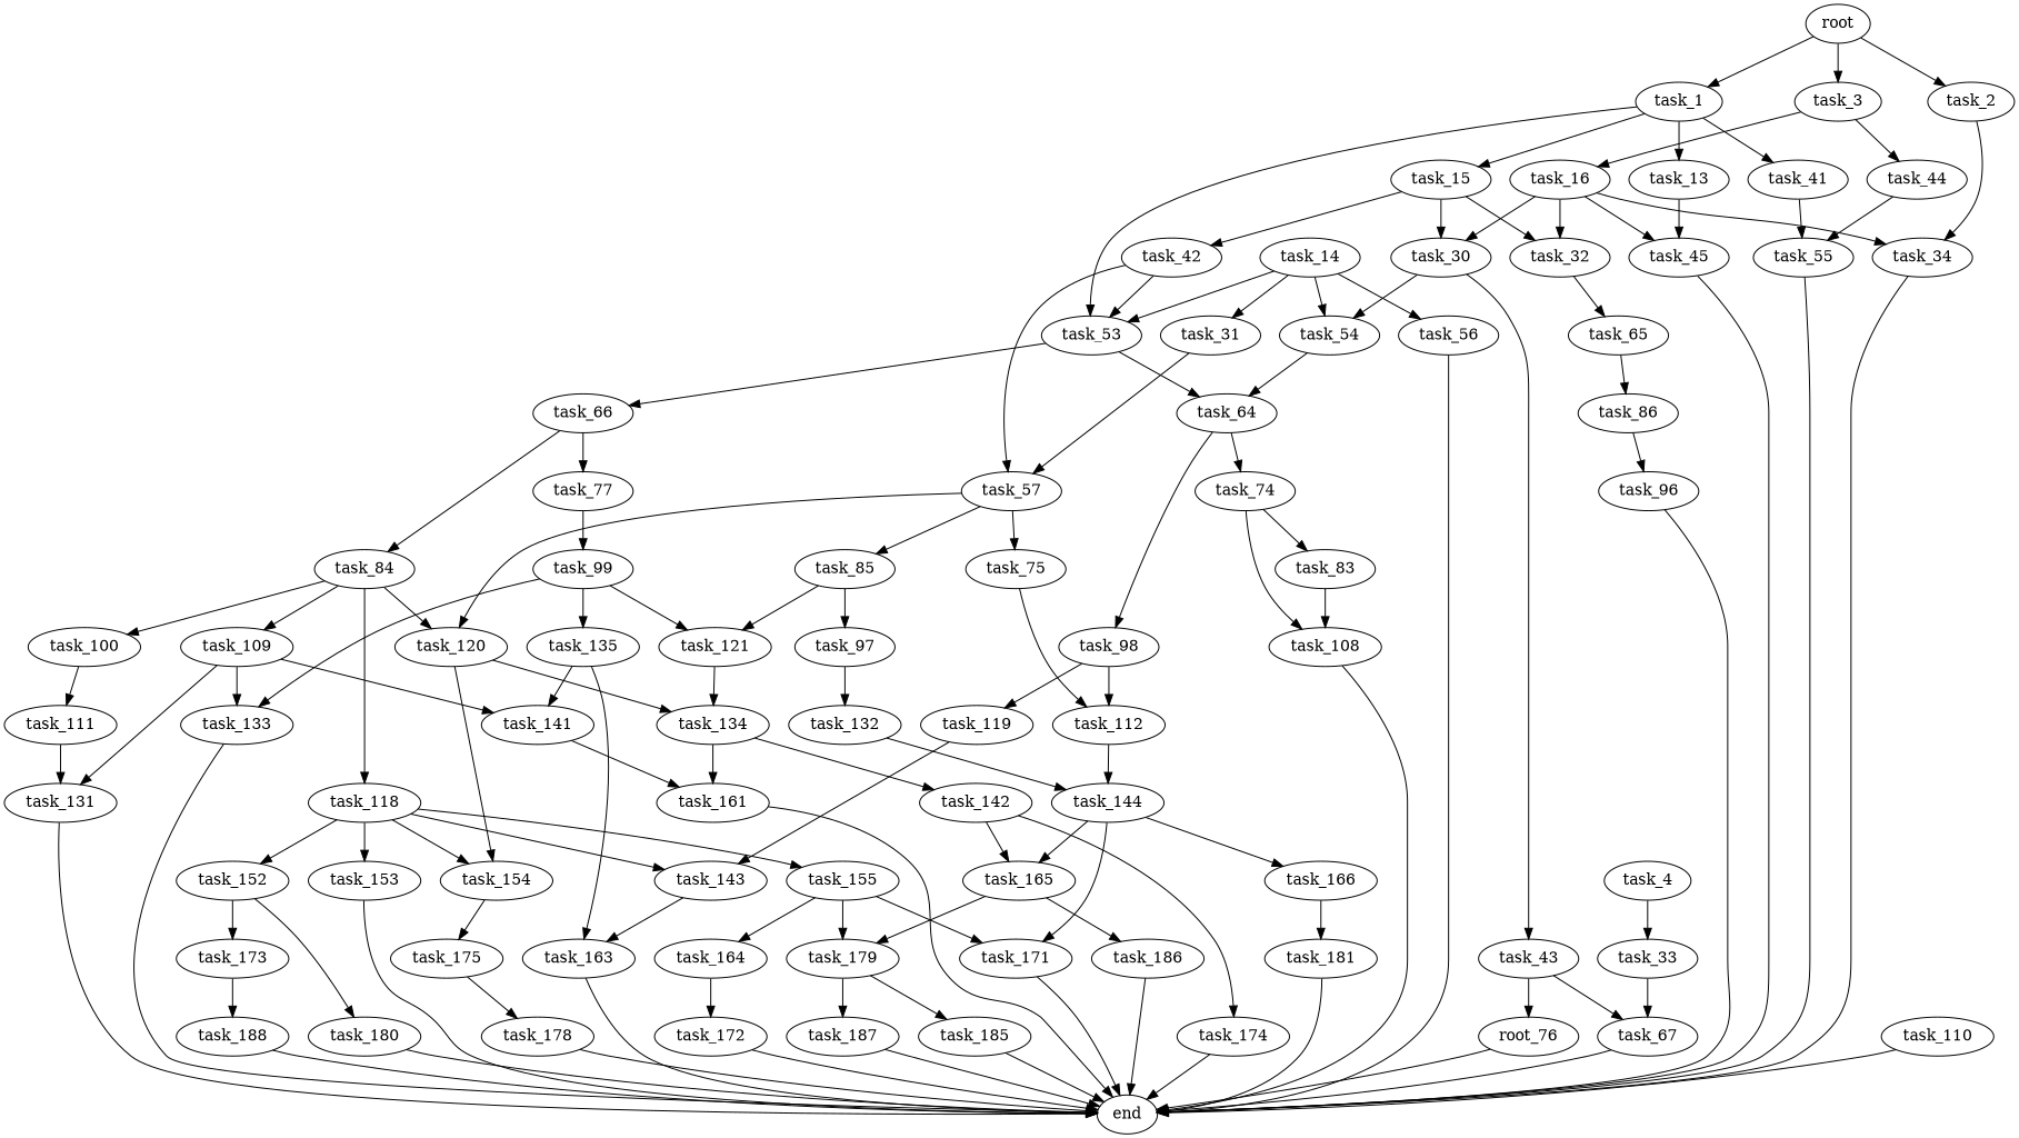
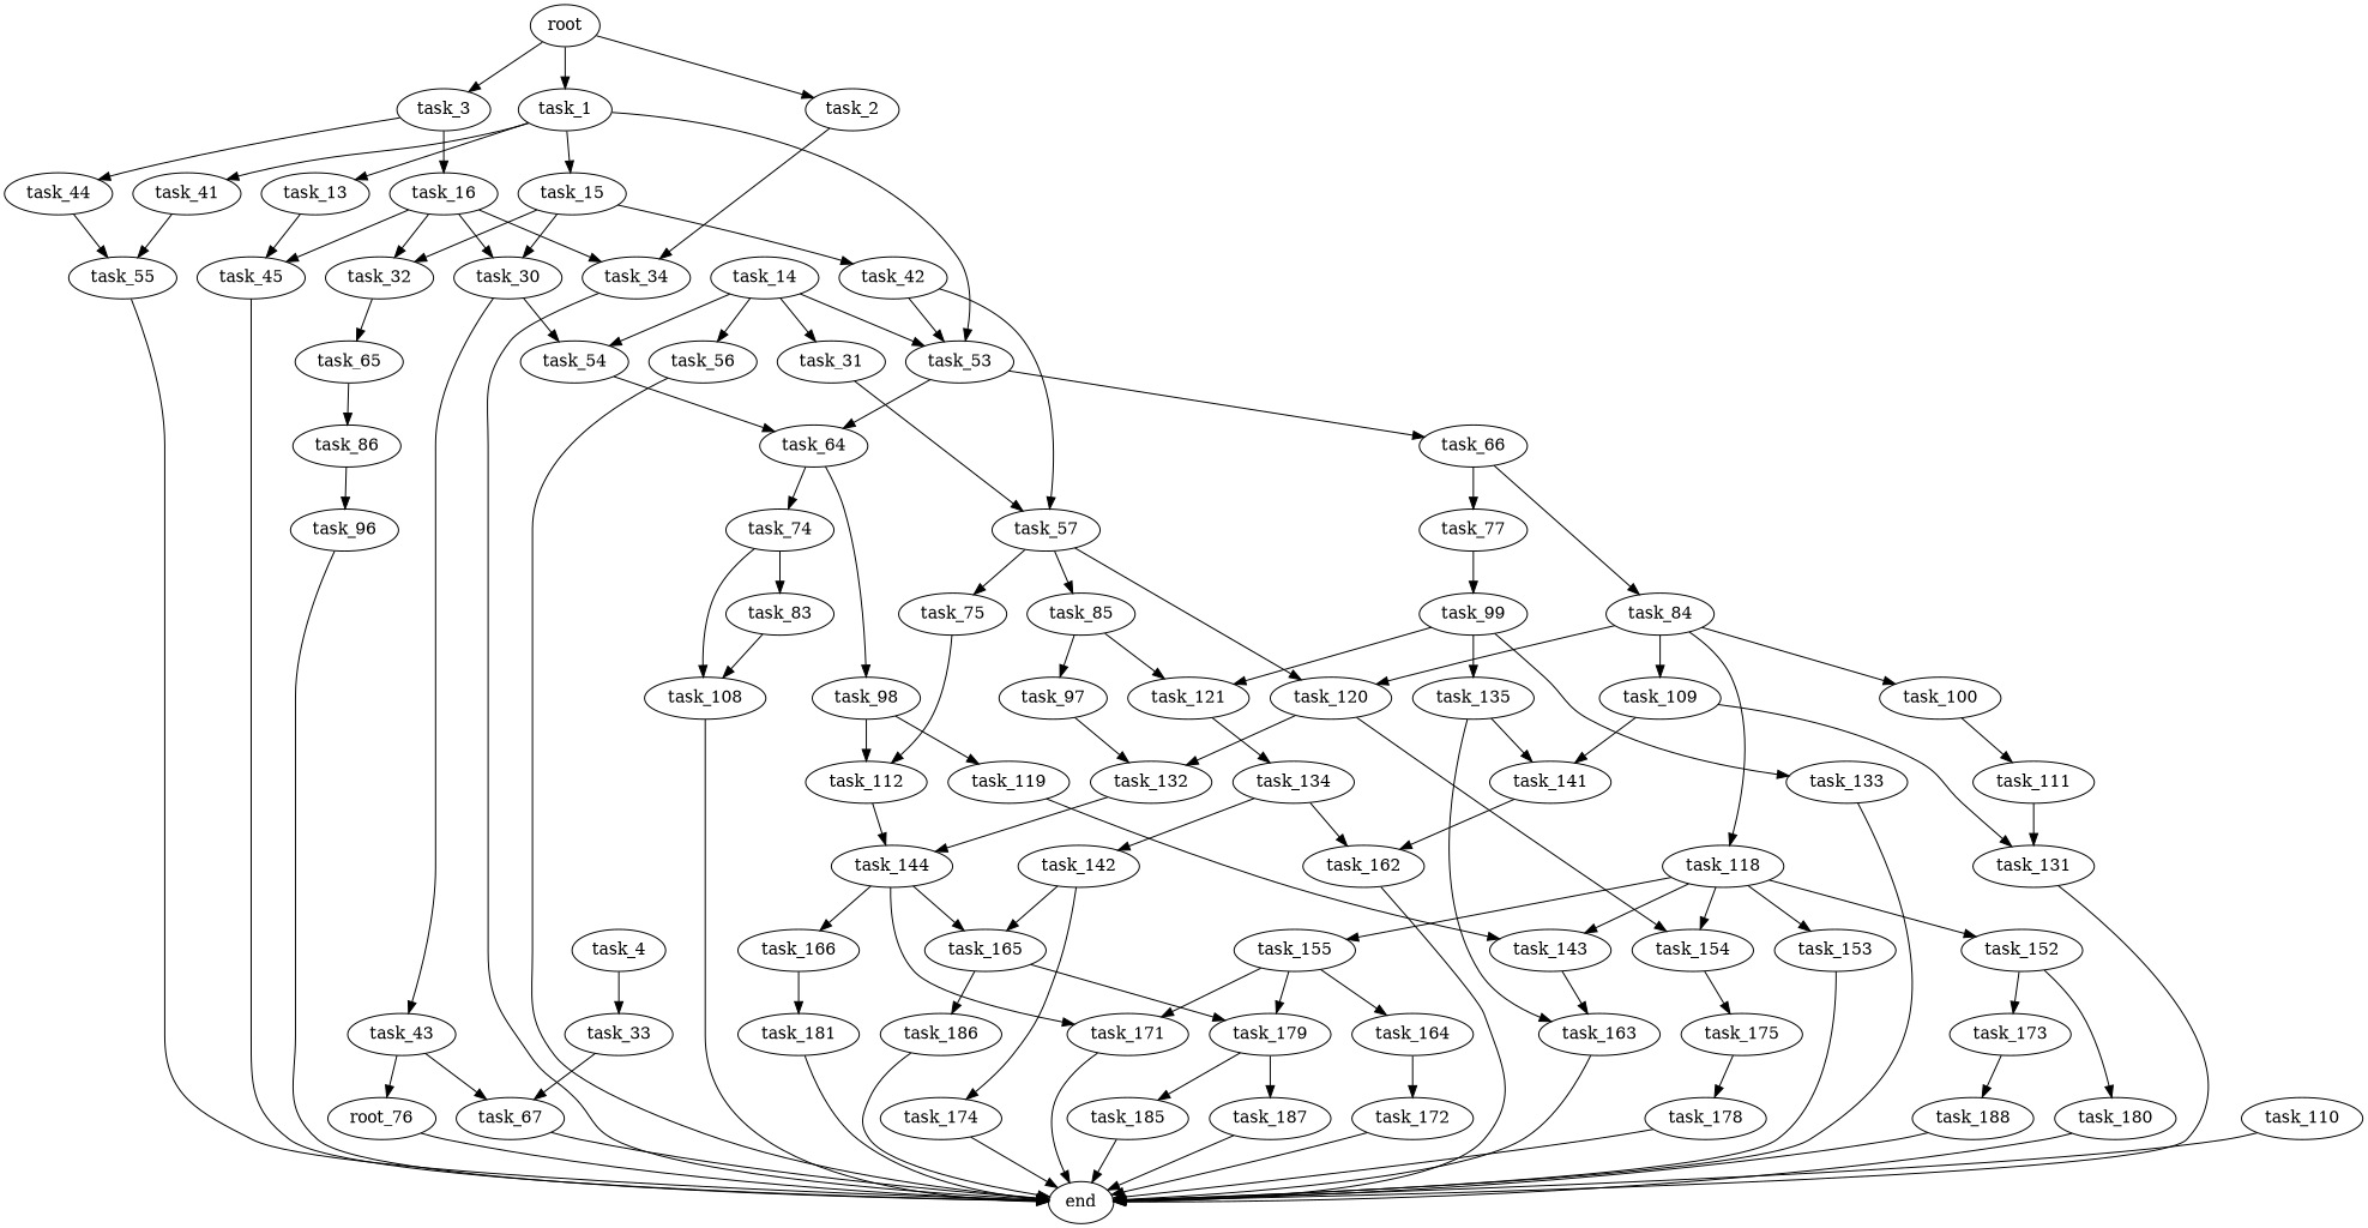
  digraph {
    root
    task_1
    task_2
    task_3
    task_13
    task_15
    task_41
    task_53
    task_34
    task_16
    task_44
    task_4
    task_33
    task_45
    task_14
    task_31
    task_54
    task_56
    task_30
    task_32
    task_42
    task_55
    end
    task_67
    task_57
    task_64
    task_66
    task_43
    task_65
    n30 [label=root_76]
    task_75
    task_85
    task_120
    task_86
    task_74
    task_98
    task_77
    task_84
    task_112
    task_97
    task_121
    task_83
    task_108
    task_119
    task_96
    task_99
    task_100
    task_109
    task_118
    task_144
    task_133
    task_135
    task_110
    task_111
    task_131
    task_141
    task_143
    task_152
    task_153
    task_154
    task_155
    task_134
    task_132
    task_163
-   task_162 [label=task_161]
+   task_162
    task_165
    task_166
    task_171
    task_173
    task_180
    task_175
    task_164
    task_179
    task_142
    task_174
    task_186
    task_181
    task_188
    task_178
    task_172
    task_185
    task_187
    root -> task_1
    root -> task_2
    root -> task_3
    task_1 -> task_13
    task_1 -> task_15
    task_1 -> task_41
    task_1 -> task_53
    task_2 -> task_34
    task_3 -> task_16
    task_3 -> task_44
    task_13 -> task_45
    task_15 -> task_30
    task_15 -> task_32
    task_15 -> task_42
    task_41 -> task_55
    task_53 -> task_64
    task_53 -> task_66
    task_34 -> end
    task_16 -> task_34
    task_16 -> task_45
    task_16 -> task_30
    task_16 -> task_32
    task_44 -> task_55
    task_4 -> task_33
    task_33 -> task_67
    task_45 -> end
    task_14 -> task_53
    task_14 -> task_31
    task_14 -> task_54
    task_14 -> task_56
    task_31 -> task_57
    task_54 -> task_64
    task_56 -> end
    task_30 -> task_54
    task_30 -> task_43
    task_32 -> task_65
    task_42 -> task_53
    task_42 -> task_57
    task_55 -> end
    task_67 -> end
    task_57 -> task_75
    task_57 -> task_85
    task_57 -> task_120
    task_64 -> task_74
    task_64 -> task_98
    task_66 -> task_77
    task_66 -> task_84
    task_43 -> task_67
    task_43 -> n30
    task_65 -> task_86
    n30 -> end
    task_75 -> task_112
    task_85 -> task_97
    task_85 -> task_121
    task_120 -> task_154
-   task_120 -> task_134
+   task_120 -> task_132
    task_86 -> task_96
    task_74 -> task_83
    task_74 -> task_108
    task_98 -> task_112
    task_98 -> task_119
    task_77 -> task_99
    task_84 -> task_120
    task_84 -> task_100
    task_84 -> task_109
    task_84 -> task_118
    task_112 -> task_144
    task_97 -> task_132
    task_121 -> task_134
    task_83 -> task_108
    task_108 -> end
    task_119 -> task_143
    task_96 -> end
    task_99 -> task_121
    task_99 -> task_133
    task_99 -> task_135
    task_100 -> task_111
-   task_109 -> task_133
    task_109 -> task_131
    task_109 -> task_141
    task_118 -> task_143
    task_118 -> task_152
    task_118 -> task_153
    task_118 -> task_154
    task_118 -> task_155
    task_144 -> task_165
    task_144 -> task_166
    task_144 -> task_171
    task_133 -> end
    task_135 -> task_141
    task_135 -> task_163
    task_110 -> end
    task_111 -> task_131
    task_131 -> end
    task_141 -> task_162
    task_143 -> task_163
    task_152 -> task_173
    task_152 -> task_180
    task_153 -> end
    task_154 -> task_175
    task_155 -> task_171
    task_155 -> task_164
    task_155 -> task_179
    task_134 -> task_162
    task_134 -> task_142
    task_132 -> task_144
    task_163 -> end
    task_162 -> end
    task_165 -> task_179
    task_165 -> task_186
    task_166 -> task_181
    task_171 -> end
    task_173 -> task_188
    task_180 -> end
    task_175 -> task_178
    task_164 -> task_172
    task_179 -> task_185
    task_179 -> task_187
    task_142 -> task_165
    task_142 -> task_174
    task_174 -> end
    task_186 -> end
    task_181 -> end
    task_188 -> end
    task_178 -> end
    task_172 -> end
    task_185 -> end
    task_187 -> end
  }
